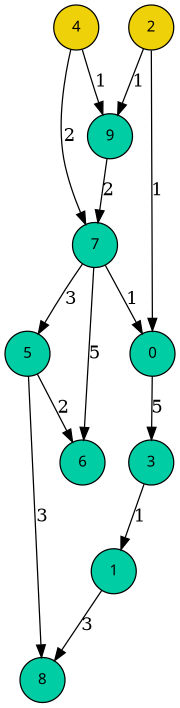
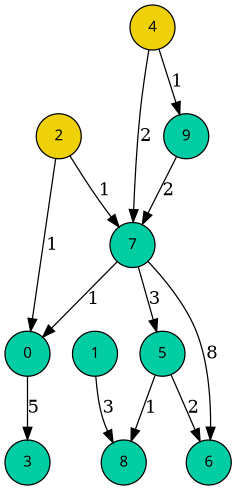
  digraph {
    node [color=black fillcolor="#01cda4" fontcolor=black fontname="sans-serif" fontsize=12 shape=circle style=filled]
    n1 [label=0]
    n2 [label=3]
    n3 [label=1]
    n4 [label=8]
    n5 [fillcolor="#eed108" label=2]
    n6 [label=7]
    n7 [label=5]
    n8 [label=6]
    n9 [fillcolor="#eed108" label=4]
    n10 [label=9]
    n1 -> n2 [label=5]
-   n2 -> n3 [label=1]
    n3 -> n4 [label=3]
    n5 -> n1 [label=1]
-   n5 -> n10 [label=1]
+   n5 -> n6 [label=1]
    n6 -> n1 [label=1]
    n6 -> n7 [label=3]
-   n6 -> n8 [label=5]
-   n7 -> n4 [label=3]
+   n6 -> n8 [label=8]
+   n7 -> n4 [label=1]
    n7 -> n8 [label=2]
    n9 -> n6 [label=2]
    n9 -> n10 [label=1]
    n10 -> n6 [label=2]
  }
